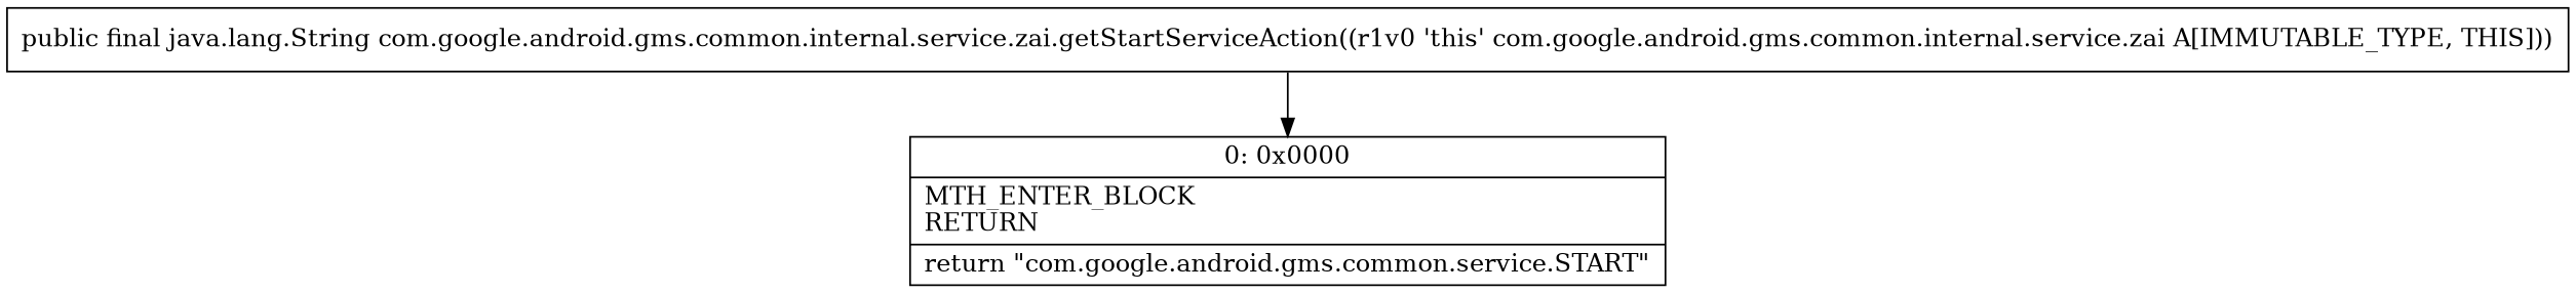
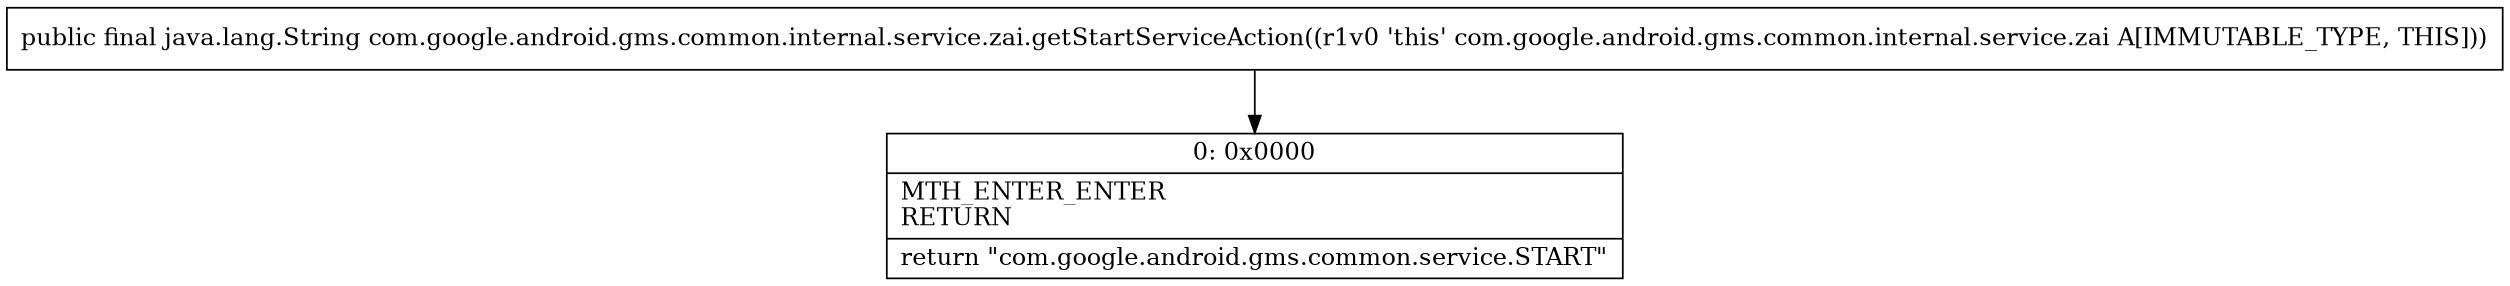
  digraph {
    node [shape=record]
-   n1 [label="{0\:\ 0x0000|MTH_ENTER_BLOCK\lRETURN\l|return \"com.google.android.gms.common.service.START\"\l}"]
+   n1 [label="{0\:\ 0x0000|MTH_ENTER_ENTER\lRETURN\l|return \"com.google.android.gms.common.service.START\"\l}"]
    n2 [label="{public final java.lang.String com.google.android.gms.common.internal.service.zai.getStartServiceAction((r1v0 'this' com.google.android.gms.common.internal.service.zai A[IMMUTABLE_TYPE, THIS])) }"]
    n2 -> n1
  }
